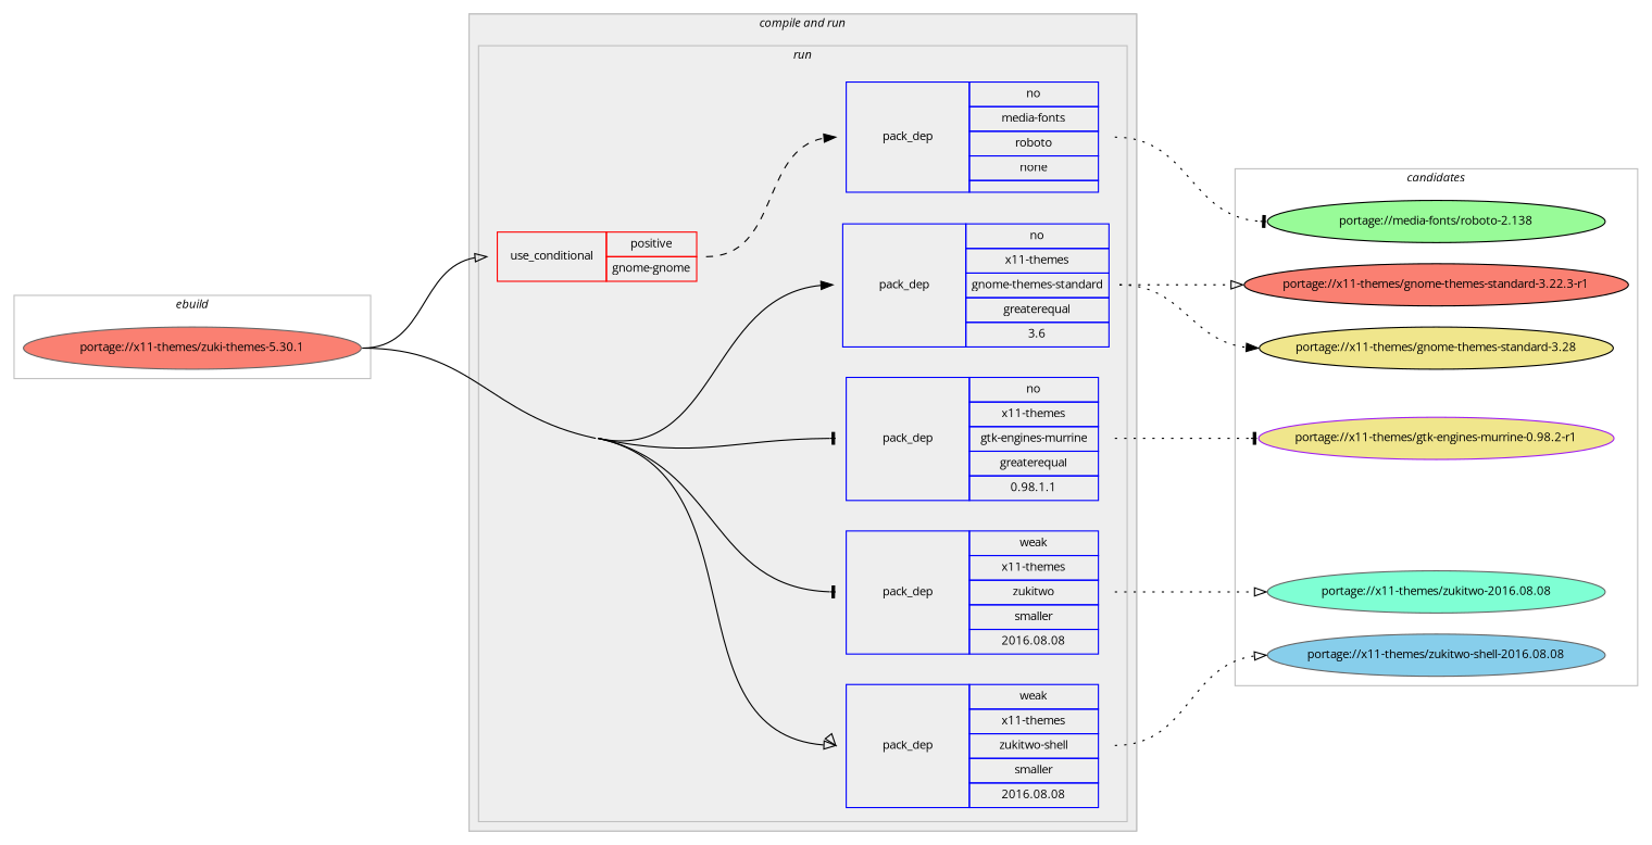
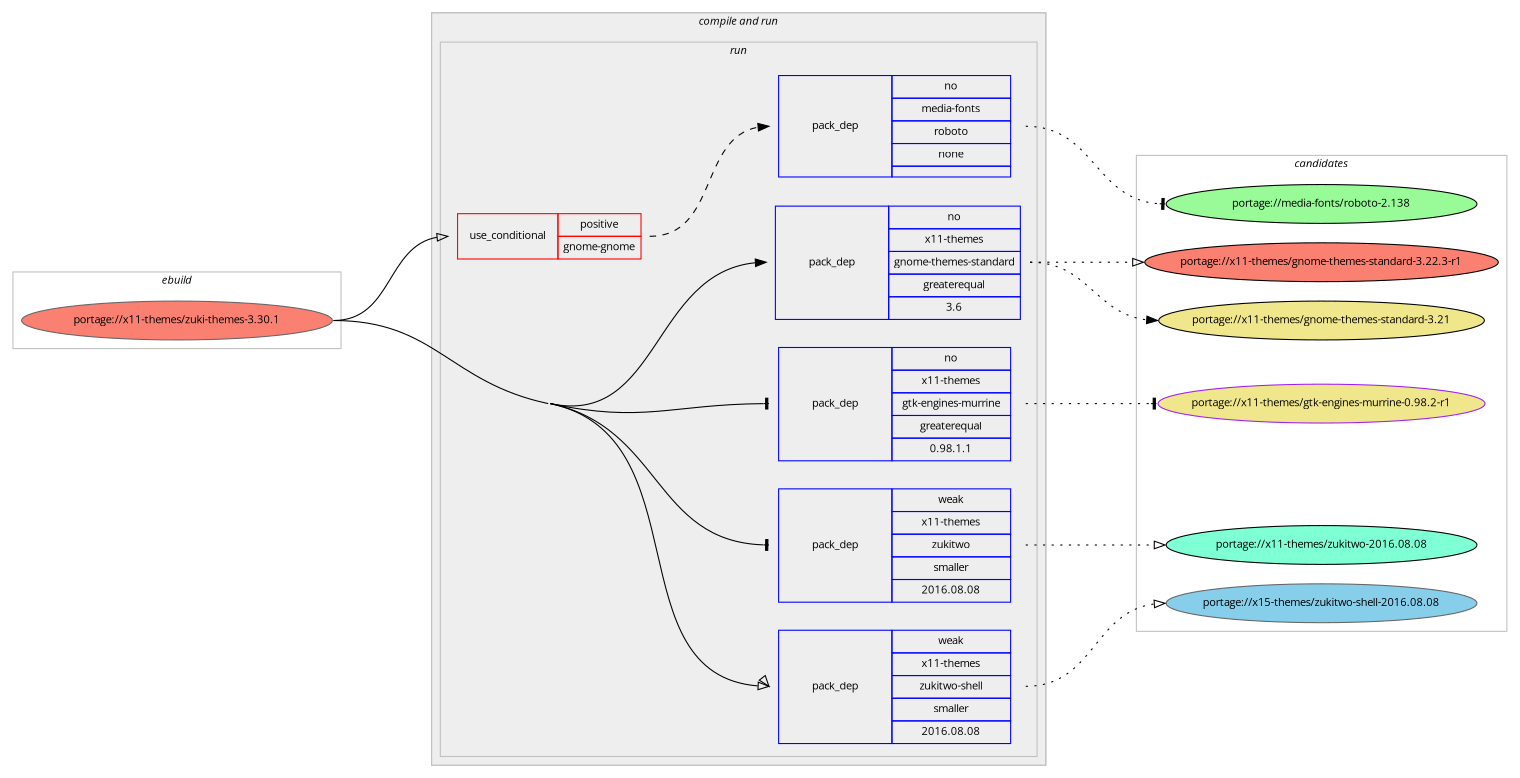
  digraph {
    compound=true
    concentrate=true
    fontname="Open Sans"
    fontsize=10
    newrank=true
    rankdir=LR
    ranksep=1.5
    node [color=blue fontname="Open Sans" fontsize=10 style=filled]
    edge [arrowhead=onormal fontname="Open Sans" headport=w style=dotted tailport=e weight=20]
-   n1 [color=gray40 fillcolor=salmon label="portage://x11-themes/zuki-themes-5.30.1" width=4]
+   n1 [color=gray40 fillcolor=salmon label="portage://x11-themes/zuki-themes-3.30.1" width=4]
    n2 [label=<<TABLE BORDER="0" CELLBORDER="1" CELLSPACING="0" CELLPADDING="4" WIDTH="220"><TR><TD ROWSPAN="6" CELLPADDING="30">pack_dep</TD></TR><TR><TD WIDTH="110">no</TD></TR><TR><TD>media-fonts</TD></TR><TR><TD>roboto</TD></TR><TR><TD>none</TD></TR><TR><TD></TD></TR></TABLE>> shape=none style=""]
    n3 [color=red label=<<TABLE BORDER="0" CELLBORDER="1" CELLSPACING="0" CELLPADDING="4"><TR><TD ROWSPAN="3" CELLPADDING="10">use_conditional</TD></TR><TR><TD>positive</TD></TR><TR><TD>gnome-gnome</TD></TR></TABLE>> shape=none style=""]
    n4 [label=<<TABLE BORDER="0" CELLBORDER="1" CELLSPACING="0" CELLPADDING="4" WIDTH="220"><TR><TD ROWSPAN="6" CELLPADDING="30">pack_dep</TD></TR><TR><TD WIDTH="110">no</TD></TR><TR><TD>x11-themes</TD></TR><TR><TD>gnome-themes-standard</TD></TR><TR><TD>greaterequal</TD></TR><TR><TD>3.6</TD></TR></TABLE>> shape=none style=""]
    n5 [label=<<TABLE BORDER="0" CELLBORDER="1" CELLSPACING="0" CELLPADDING="4" WIDTH="220"><TR><TD ROWSPAN="6" CELLPADDING="30">pack_dep</TD></TR><TR><TD WIDTH="110">no</TD></TR><TR><TD>x11-themes</TD></TR><TR><TD>gtk-engines-murrine</TD></TR><TR><TD>greaterequal</TD></TR><TR><TD>0.98.1.1</TD></TR></TABLE>> shape=none style=""]
    n6 [label=<<TABLE BORDER="0" CELLBORDER="1" CELLSPACING="0" CELLPADDING="4" WIDTH="220"><TR><TD ROWSPAN="6" CELLPADDING="30">pack_dep</TD></TR><TR><TD WIDTH="110">weak</TD></TR><TR><TD>x11-themes</TD></TR><TR><TD>zukitwo</TD></TR><TR><TD>smaller</TD></TR><TR><TD>2016.08.08</TD></TR></TABLE>> shape=none style=""]
    n7 [label=<<TABLE BORDER="0" CELLBORDER="1" CELLSPACING="0" CELLPADDING="4" WIDTH="220"><TR><TD ROWSPAN="6" CELLPADDING="30">pack_dep</TD></TR><TR><TD WIDTH="110">weak</TD></TR><TR><TD>x11-themes</TD></TR><TR><TD>zukitwo-shell</TD></TR><TR><TD>smaller</TD></TR><TR><TD>2016.08.08</TD></TR></TABLE>> shape=none style=""]
    n8 [color=black fillcolor=palegreen label="portage://media-fonts/roboto-2.138" width=4]
    n9 [color=black fillcolor=salmon label="portage://x11-themes/gnome-themes-standard-3.22.3-r1" width=4]
-   n10 [color=black fillcolor=khaki label="portage://x11-themes/gnome-themes-standard-3.28" width=4]
+   n10 [color=black fillcolor=khaki label="portage://x11-themes/gnome-themes-standard-3.21" width=4]
    n11 [color=purple fillcolor=khaki label="portage://x11-themes/gtk-engines-murrine-0.98.2-r1" width=4]
-   n12 [color=gray40 fillcolor=aquamarine label="portage://x11-themes/zukitwo-2016.08.08" width=4]
-   n13 [color=gray40 fillcolor=skyblue label="portage://x11-themes/zukitwo-shell-2016.08.08" width=4]
+   n12 [color=black fillcolor=aquamarine label="portage://x11-themes/zukitwo-2016.08.08" width=4]
+   n13 [color=gray40 fillcolor=skyblue label="portage://x15-themes/zukitwo-shell-2016.08.08" width=4]
    subgraph cluster_1 {
      color=gray
      label=<<i>ebuild</i>>
      rank=same
      n1
    }
    subgraph cluster_2 {
      color=gray
      label=<<i>dependencies</i>>
      subgraph cluster_3 {
        color=gray
        fillcolor="#eeeeee"
        label=<<i>compile</i>>
        style=filled
      }
      subgraph cluster_4 {
        color=gray
        fillcolor="#eeeeee"
        label=<<i>compile and run</i>>
        style=filled
      }
      subgraph cluster_5 {
        color=gray
        fillcolor="#eeeeee"
        label=<<i>run</i>>
        style=filled
        subgraph sub_6 {
          color=gray
          fillcolor="#eeeeee"
          label=<<i>run</i>>
          style=filled
          n3
          subgraph sub_7 {
            color=gray
            fillcolor="#eeeeee"
            label=<<i>run</i>>
            style=filled
            n2
          }
        }
        subgraph sub_8 {
          color=gray
          fillcolor="#eeeeee"
          label=<<i>run</i>>
          style=filled
          n4
        }
        subgraph sub_9 {
          color=gray
          fillcolor="#eeeeee"
          label=<<i>run</i>>
          style=filled
          n5
        }
        subgraph sub_10 {
          color=gray
          fillcolor="#eeeeee"
          label=<<i>run</i>>
          style=filled
          n6
        }
        subgraph sub_11 {
          color=gray
          fillcolor="#eeeeee"
          label=<<i>run</i>>
          style=filled
          n7
        }
      }
    }
    subgraph cluster_12 {
      color=gray
      label=<<i>candidates</i>>
      rank=same
      subgraph sub_13 {
        color=black
        label=<<i>candidates</i>>
        nodesep=1
        rank=same
        n8
      }
      subgraph sub_14 {
        color=black
        label=<<i>candidates</i>>
        nodesep=1
        rank=same
        n9
        n10
      }
      subgraph sub_15 {
        color=black
        label=<<i>candidates</i>>
        nodesep=1
        rank=same
        n11
      }
      subgraph sub_16 {
        color=black
        label=<<i>candidates</i>>
        nodesep=1
        rank=same
        n12
      }
      subgraph sub_17 {
        color=black
        label=<<i>candidates</i>>
        nodesep=1
        rank=same
        n13
      }
    }
    n1 -> n3 [style=solid]
    n1 -> n4 [arrowhead=normal style=solid]
    n1 -> n5 [arrowhead=tee style=solid]
    n1 -> n6 [arrowhead=tee style=solid]
    n1 -> n7 [style=solid]
    n2 -> n8 [arrowhead=tee weight=100]
    n3 -> n2 [arrowhead=normal style=dashed]
    n4 -> n9 [weight=100]
    n4 -> n10 [arrowhead=normal weight=100]
    n5 -> n11 [arrowhead=tee weight=100]
    n6 -> n12 [weight=100]
    n7 -> n13 [weight=100]
  }
